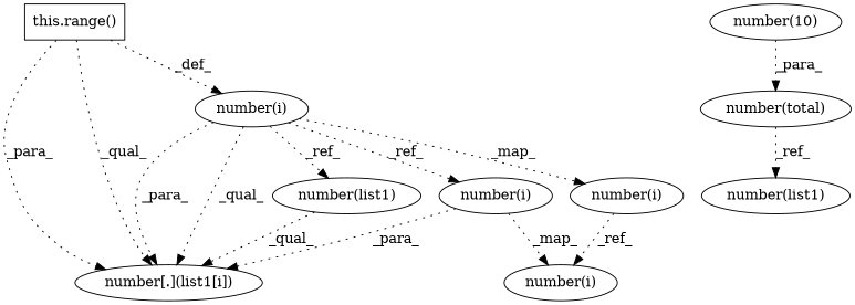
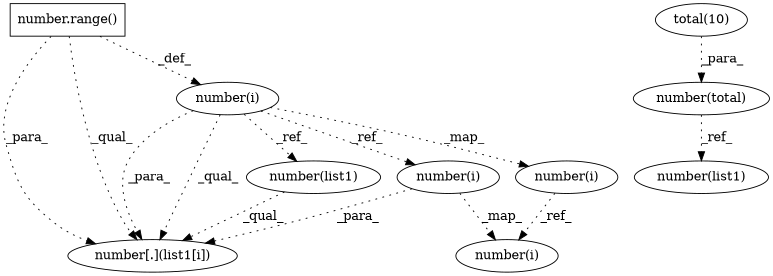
  digraph {
    node [shape=ellipse]
    edge [style=dotted]
    n1 [label="number[.](list1[i])"]
-   n2 [label="this.range()" shape=box]
+   n2 [label="number.range()" shape=box]
    n3 [label="number(i)"]
    n4 [label="number(i)"]
    n5 [label="number(list1)"]
    n6 [label="number(i)"]
    n7 [label="number(i)"]
    n8 [label="number(list1)"]
-   n9 [label="number(10)"]
+   n9 [label="total(10)"]
    n10 [label="number(total)"]
    n2 -> n1 [label=_para_]
    n2 -> n1 [label=_qual_]
    n2 -> n3 [label=_def_]
    n3 -> n1 [label=_para_]
    n3 -> n1 [label=_qual_]
    n3 -> n4 [label=_map_]
    n3 -> n5 [label=_ref_]
    n3 -> n6 [label=_ref_]
    n4 -> n7 [label=_ref_]
    n5 -> n1 [label=_qual_]
    n6 -> n1 [label=_para_]
    n6 -> n7 [label=_map_]
    n9 -> n10 [label=_para_]
    n10 -> n8 [label=_ref_]
  }
